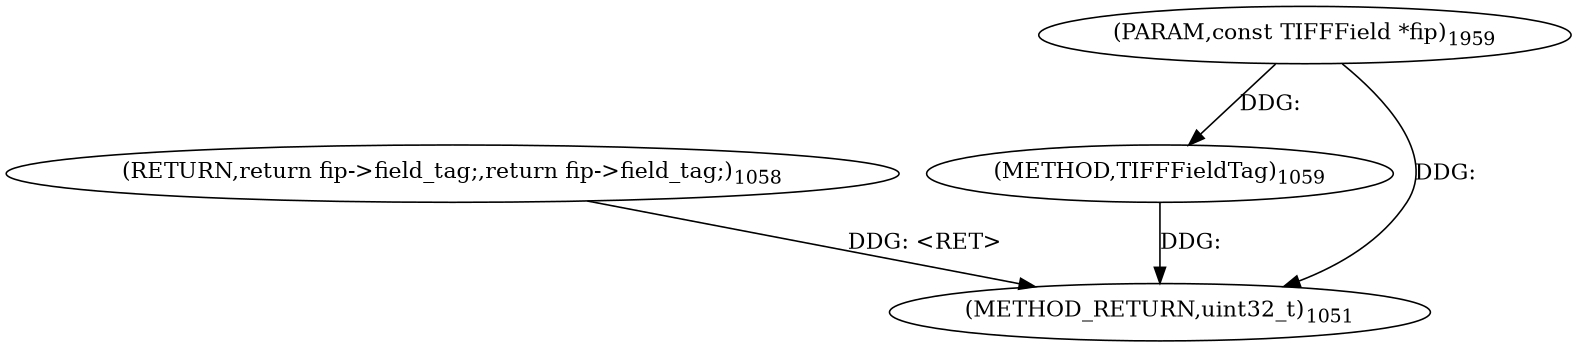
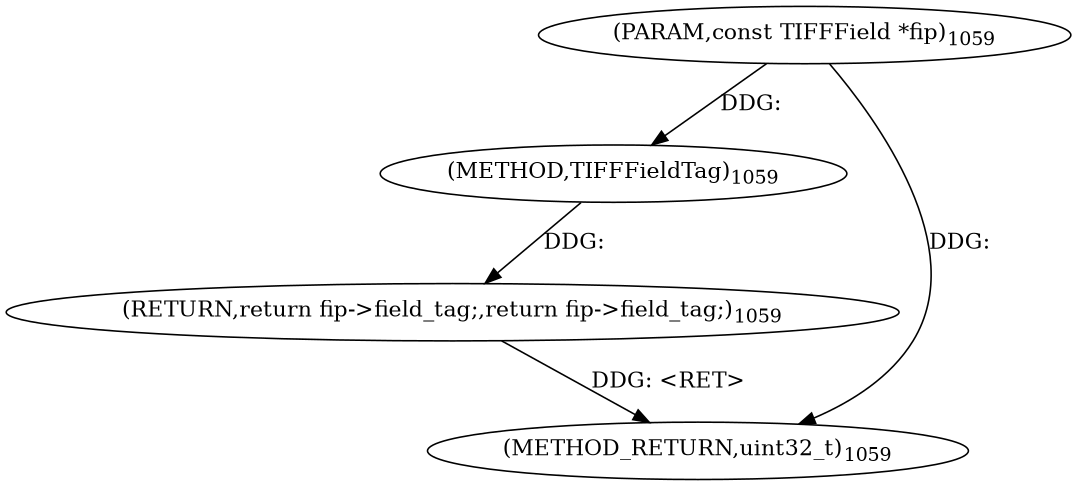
  digraph {
    n1 [label=<(METHOD,TIFFFieldTag)<SUB>1059</SUB>>]
-   n2 [label=<(RETURN,return fip-&gt;field_tag;,return fip-&gt;field_tag;)<SUB>1058</SUB>>]
-   n3 [label=<(PARAM,const TIFFField *fip)<SUB>1959</SUB>>]
-   n4 [label=<(METHOD_RETURN,uint32_t)<SUB>1051</SUB>>]
-   n1 -> n4 [label="DDG: "]
+   n2 [label=<(RETURN,return fip-&gt;field_tag;,return fip-&gt;field_tag;)<SUB>1059</SUB>>]
+   n3 [label=<(PARAM,const TIFFField *fip)<SUB>1059</SUB>>]
+   n4 [label=<(METHOD_RETURN,uint32_t)<SUB>1059</SUB>>]
+   n1 -> n2 [label="DDG: "]
    n2 -> n4 [label="DDG: &lt;RET&gt;"]
    n3 -> n1 [label="DDG: "]
    n3 -> n4 [label="DDG: "]
  }
